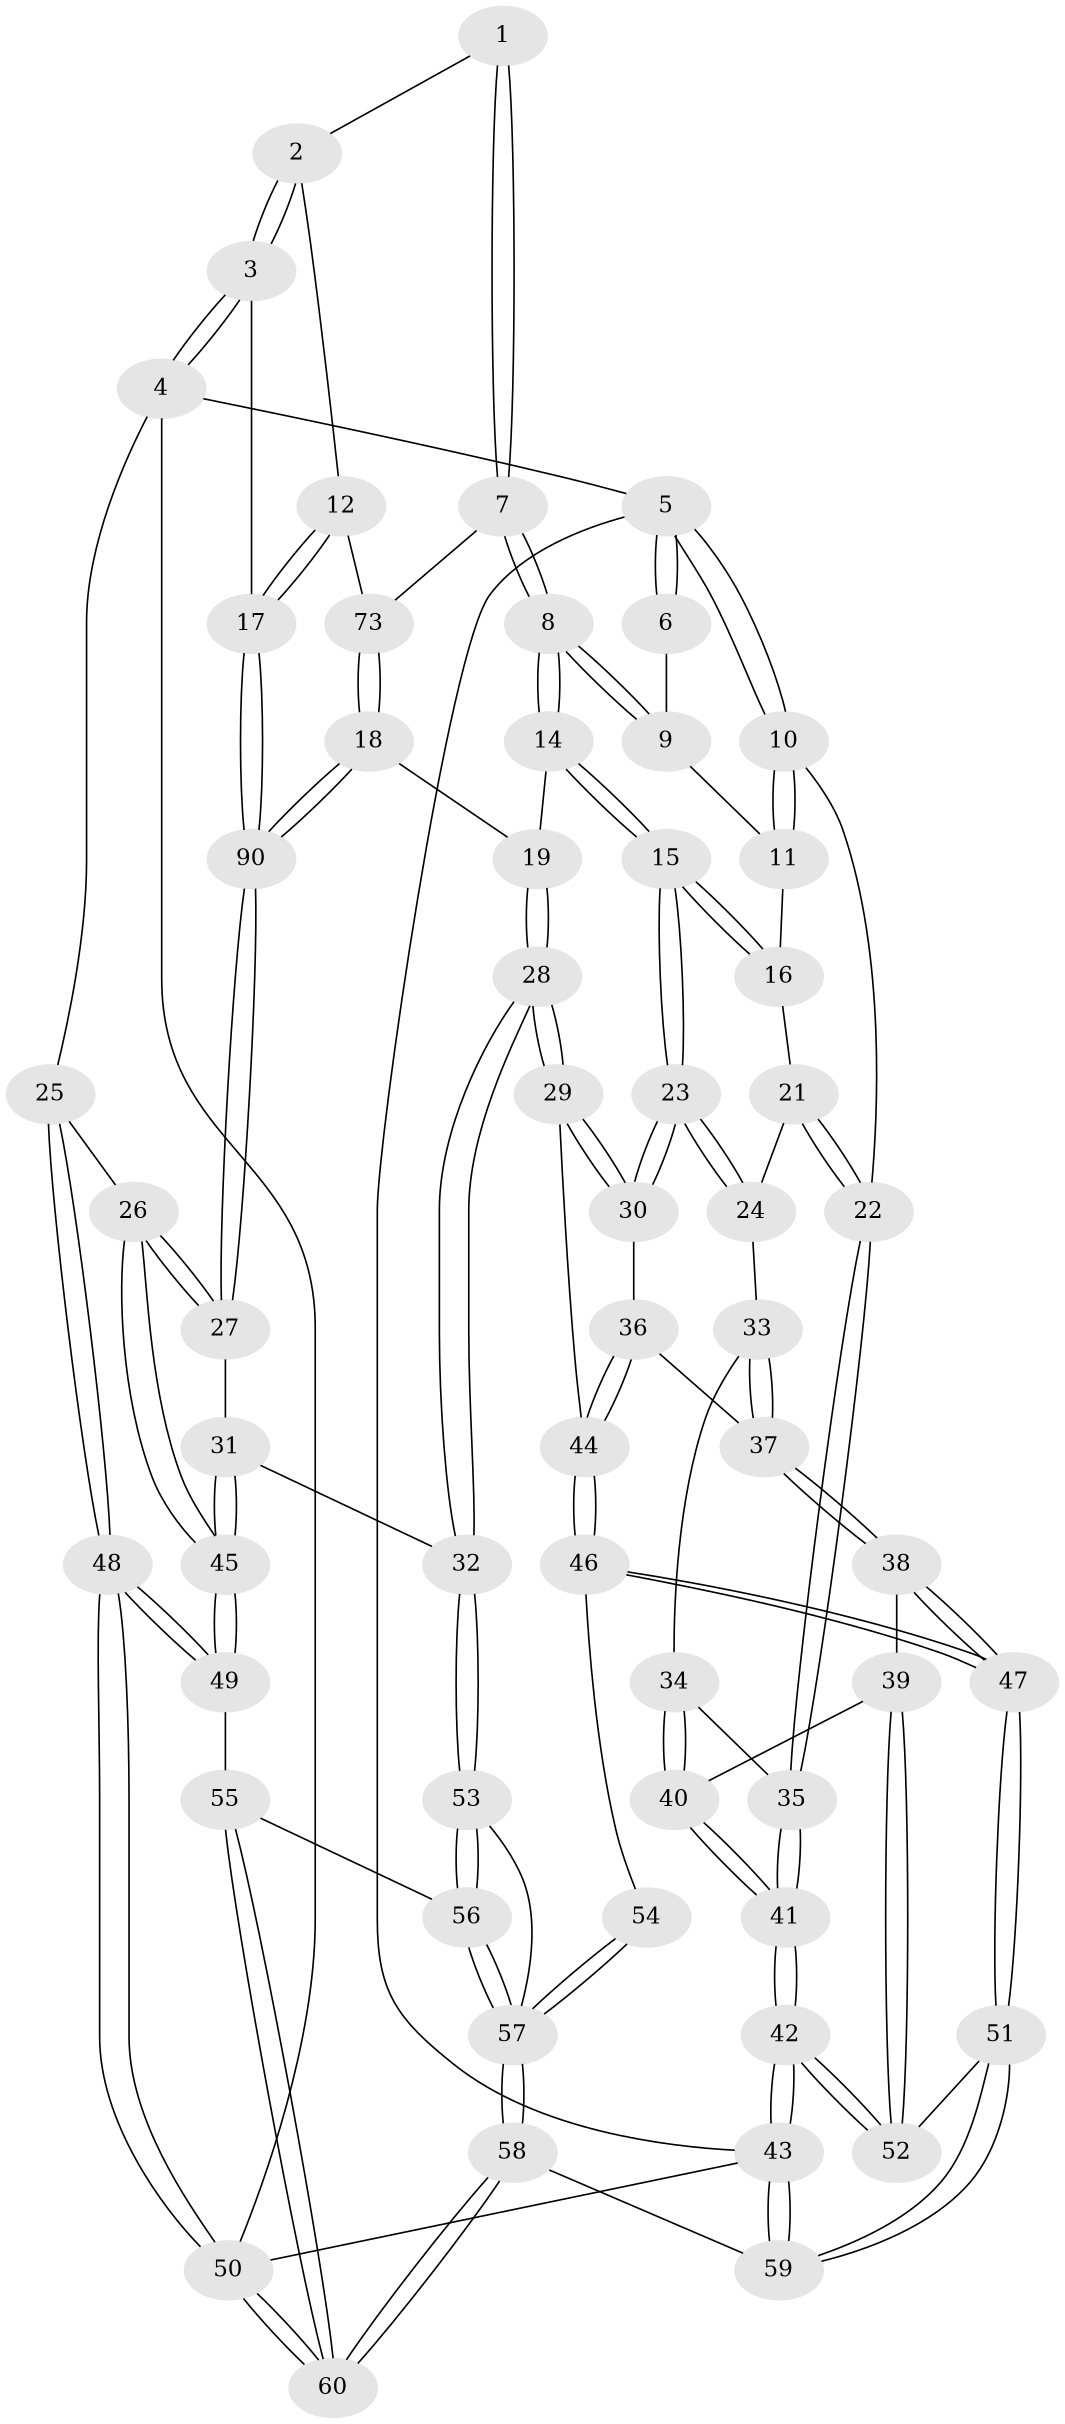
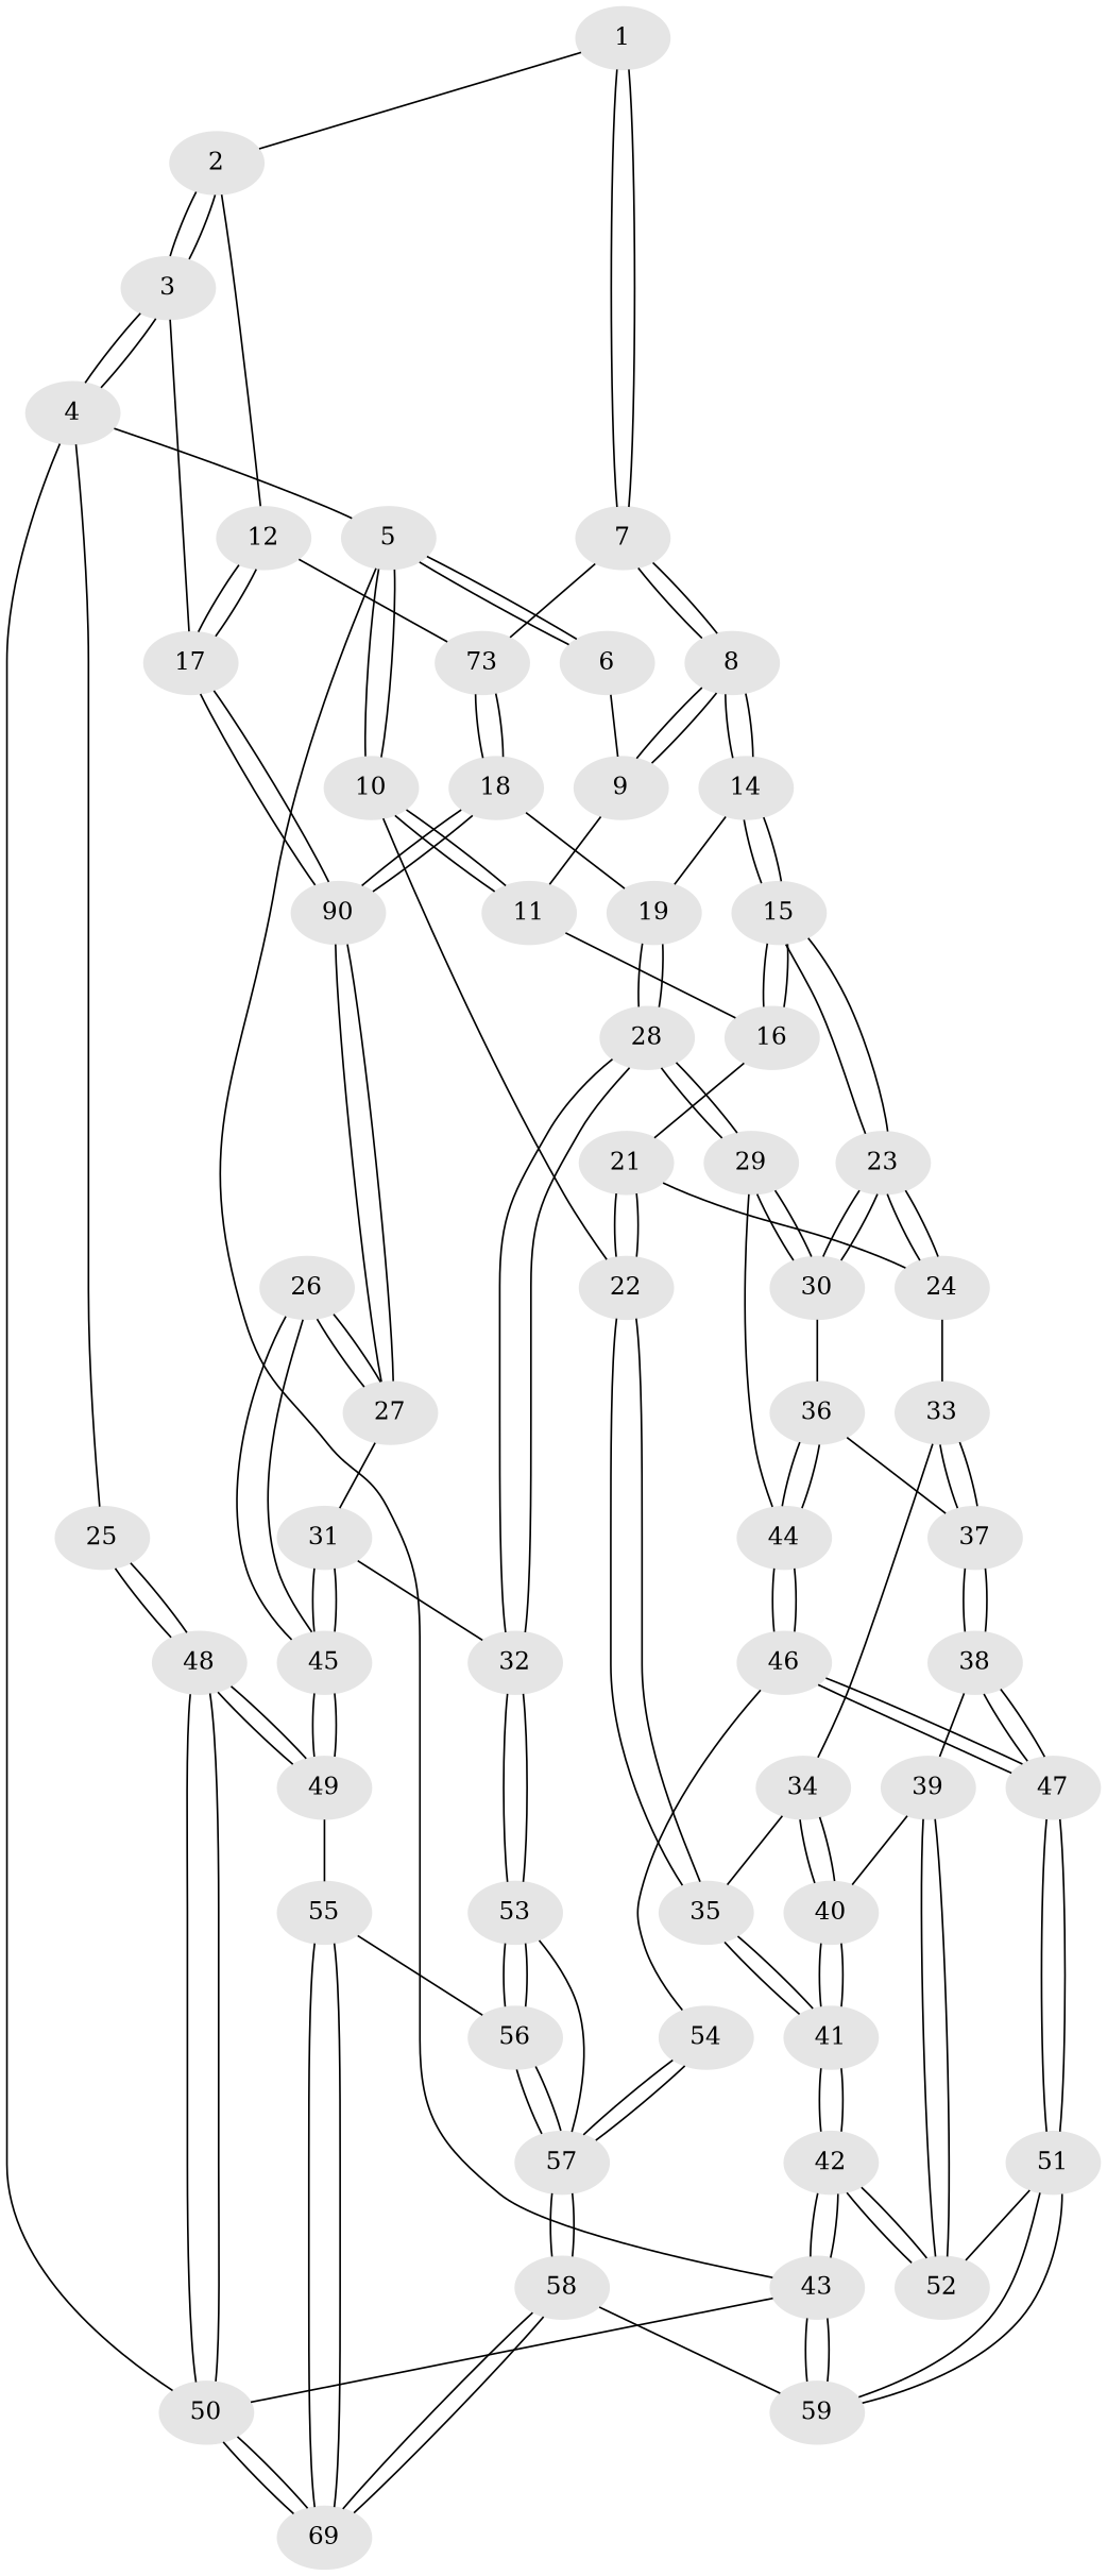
  graph {
    node [color=gray90 style=filled]
    1
    2
    7
    3
    12
    8
    n7 [label=73]
    4
    17
    5
    25
    50
    n13 [label=90]
    6
    10
    43
    26
    48
-   60
+   60 [label=69]
    9
    11
    22
    59
    14
    18
    15
    19
    16
    35
    21
    23
    28
    24
    30
    27
    29
    32
    31
    33
    41
    36
    34
    37
    45
    49
    44
    53
    46
    56
    57
    40
    38
    42
    39
    47
    52
    51
    54
    55
    58
    1 -- 2
    1 -- 7
    1 -- 7
    2 -- 3
    2 -- 3
    2 -- 12
    7 -- 8
    7 -- 8
    7 -- n7
    3 -- 4
    3 -- 4
    3 -- 17
    12 -- n7
    12 -- 17
    12 -- 17
    8 -- 9
    8 -- 9
    8 -- 14
    8 -- 14
    n7 -- 18
    n7 -- 18
    4 -- 5
    4 -- 25
    4 -- 50
    17 -- n13
    17 -- n13
    5 -- 6
    5 -- 6
    5 -- 10
    5 -- 10
    5 -- 43
-   25 -- 26
    25 -- 48
    25 -- 48
    50 -- 60
    50 -- 60
    n13 -- 27
    n13 -- 27
    6 -- 9
    10 -- 11
    10 -- 11
    10 -- 22
    43 -- 50
    43 -- 59
    43 -- 59
    26 -- 27
    26 -- 27
    26 -- 45
    26 -- 45
    48 -- 50
    48 -- 50
    48 -- 49
    48 -- 49
    9 -- 11
    11 -- 16
    22 -- 35
    22 -- 35
    14 -- 15
    14 -- 15
    14 -- 19
    18 -- n13
    18 -- n13
    18 -- 19
    15 -- 16
    15 -- 16
    15 -- 23
    15 -- 23
    19 -- 28
    19 -- 28
    16 -- 21
    35 -- 41
    35 -- 41
    21 -- 22
    21 -- 22
    21 -- 24
    23 -- 24
    23 -- 24
    23 -- 30
    23 -- 30
    28 -- 29
    28 -- 29
    28 -- 32
    28 -- 32
    24 -- 33
    30 -- 36
    27 -- 31
    29 -- 30
    29 -- 30
    29 -- 44
    32 -- 53
    32 -- 53
    31 -- 32
    31 -- 45
    31 -- 45
    33 -- 34
    33 -- 37
    33 -- 37
    41 -- 42
    41 -- 42
    36 -- 37
    36 -- 44
    36 -- 44
    34 -- 35
    34 -- 40
    34 -- 40
    37 -- 38
    37 -- 38
    45 -- 49
    45 -- 49
    49 -- 55
    44 -- 46
    44 -- 46
    53 -- 56
    53 -- 56
    53 -- 57
    46 -- 47
    46 -- 47
    46 -- 54
    56 -- 57
    56 -- 57
    57 -- 58
    57 -- 58
    40 -- 41
    40 -- 41
    38 -- 39
    38 -- 47
    38 -- 47
    42 -- 43
    42 -- 43
    42 -- 52
    42 -- 52
    39 -- 40
    39 -- 52
    39 -- 52
    47 -- 51
    47 -- 51
    51 -- 59
    51 -- 59
    51 -- 52
    54 -- 57
    54 -- 57
    55 -- 60
    55 -- 60
    55 -- 56
    58 -- 60
    58 -- 60
    58 -- 59
  }
